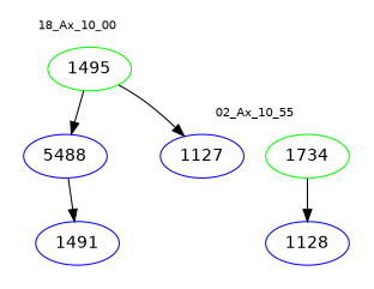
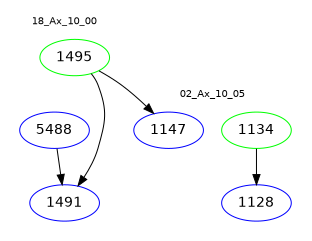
  digraph {
    fontname="DejaVu Sans"
    node [color=blue fontname="DejaVu Sans"]
    edge [color=black fontname="DejaVu Sans"]
    n1 [color=green label=1495]
    n2 [label=5488]
    n3 [label=1491]
-   n4 [color=green label=1734]
+   n4 [color=green label=1134]
    n5 [label=1128]
-   n6 [label=1127]
+   n6 [label=1147]
    subgraph cluster_1 {
      color=white
      fontsize=10
      label="18_Ax_10_00"
      n1
      n2
      n3
    }
    subgraph cluster_2 {
      color=white
      fontsize=10
-     label="02_Ax_10_55"
+     label="02_Ax_10_05"
      n4
      n5
      n6
    }
-   n1 -> n2
+   n1 -> n3
    n1 -> n6
    n2 -> n3
    n4 -> n5
  }
